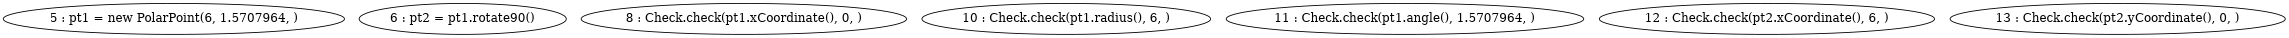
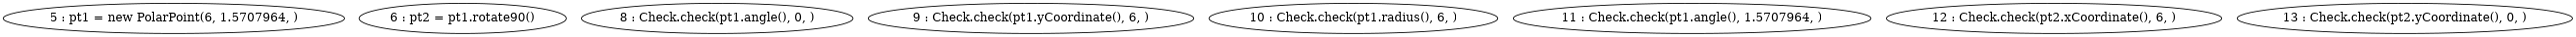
  digraph {
    "5 : pt1 = new PolarPoint(6, 1.5707964, )"
    "6 : pt2 = pt1.rotate90()"
-   "8 : Check.check(pt1.xCoordinate(), 0, )"
+   "8 : Check.check(pt1.xCoordinate(), 0, )" [label="8 : Check.check(pt1.angle(), 0, )"]
+   "9 : Check.check(pt1.yCoordinate(), 6, )"
    "10 : Check.check(pt1.radius(), 6, )"
    "11 : Check.check(pt1.angle(), 1.5707964, )"
    "12 : Check.check(pt2.xCoordinate(), 6, )"
    "13 : Check.check(pt2.yCoordinate(), 0, )"
  }
